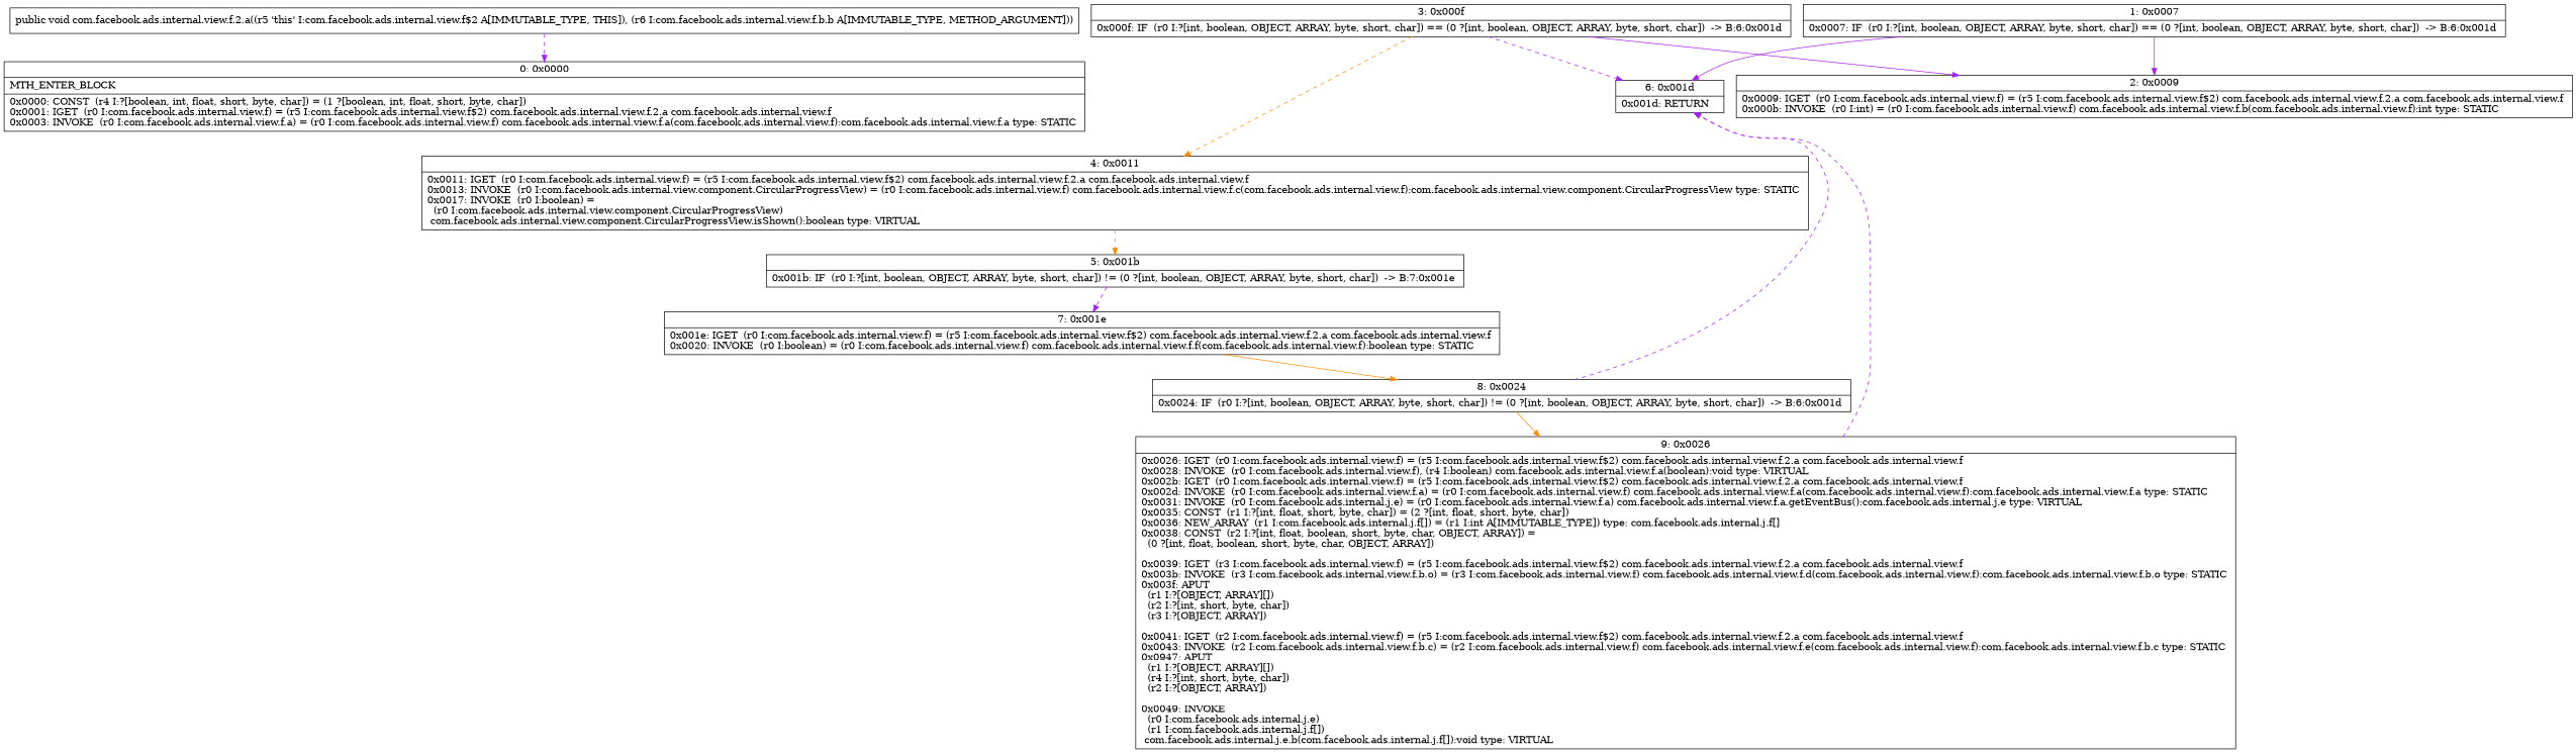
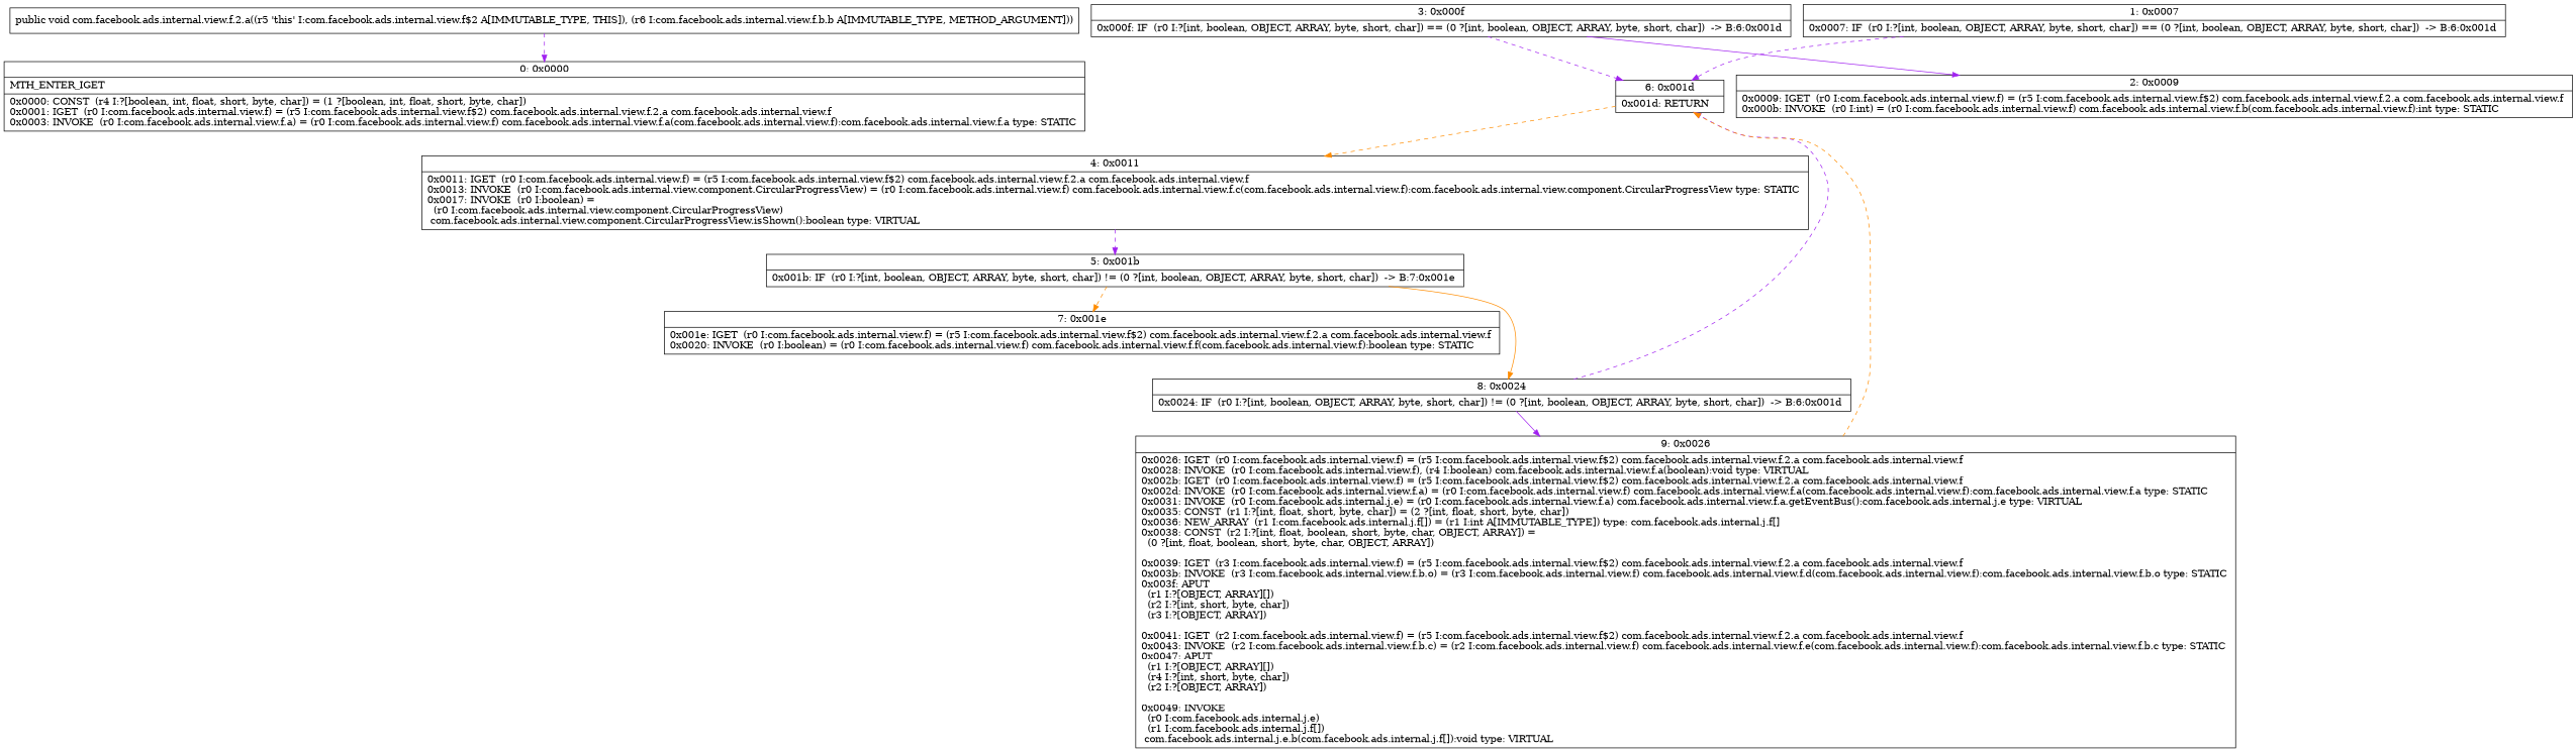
  digraph {
    node [shape=record]
    edge [color=purple style=dashed]
-   n1 [label="{0\:\ 0x0000|MTH_ENTER_BLOCK\l|0x0000: CONST  (r4 I:?[boolean, int, float, short, byte, char]) = (1 ?[boolean, int, float, short, byte, char]) \l0x0001: IGET  (r0 I:com.facebook.ads.internal.view.f) = (r5 I:com.facebook.ads.internal.view.f$2) com.facebook.ads.internal.view.f.2.a com.facebook.ads.internal.view.f \l0x0003: INVOKE  (r0 I:com.facebook.ads.internal.view.f.a) = (r0 I:com.facebook.ads.internal.view.f) com.facebook.ads.internal.view.f.a(com.facebook.ads.internal.view.f):com.facebook.ads.internal.view.f.a type: STATIC \l}"]
+   n1 [label="{0\:\ 0x0000|MTH_ENTER_IGET\l|0x0000: CONST  (r4 I:?[boolean, int, float, short, byte, char]) = (1 ?[boolean, int, float, short, byte, char]) \l0x0001: IGET  (r0 I:com.facebook.ads.internal.view.f) = (r5 I:com.facebook.ads.internal.view.f$2) com.facebook.ads.internal.view.f.2.a com.facebook.ads.internal.view.f \l0x0003: INVOKE  (r0 I:com.facebook.ads.internal.view.f.a) = (r0 I:com.facebook.ads.internal.view.f) com.facebook.ads.internal.view.f.a(com.facebook.ads.internal.view.f):com.facebook.ads.internal.view.f.a type: STATIC \l}"]
    n2 [label="{1\:\ 0x0007|0x0007: IF  (r0 I:?[int, boolean, OBJECT, ARRAY, byte, short, char]) == (0 ?[int, boolean, OBJECT, ARRAY, byte, short, char])  \-\> B:6:0x001d \l}"]
    n3 [label="{2\:\ 0x0009|0x0009: IGET  (r0 I:com.facebook.ads.internal.view.f) = (r5 I:com.facebook.ads.internal.view.f$2) com.facebook.ads.internal.view.f.2.a com.facebook.ads.internal.view.f \l0x000b: INVOKE  (r0 I:int) = (r0 I:com.facebook.ads.internal.view.f) com.facebook.ads.internal.view.f.b(com.facebook.ads.internal.view.f):int type: STATIC \l}"]
    n4 [label="{6\:\ 0x001d|0x001d: RETURN   \l}"]
    n5 [label="{3\:\ 0x000f|0x000f: IF  (r0 I:?[int, boolean, OBJECT, ARRAY, byte, short, char]) == (0 ?[int, boolean, OBJECT, ARRAY, byte, short, char])  \-\> B:6:0x001d \l}"]
    n6 [label="{4\:\ 0x0011|0x0011: IGET  (r0 I:com.facebook.ads.internal.view.f) = (r5 I:com.facebook.ads.internal.view.f$2) com.facebook.ads.internal.view.f.2.a com.facebook.ads.internal.view.f \l0x0013: INVOKE  (r0 I:com.facebook.ads.internal.view.component.CircularProgressView) = (r0 I:com.facebook.ads.internal.view.f) com.facebook.ads.internal.view.f.c(com.facebook.ads.internal.view.f):com.facebook.ads.internal.view.component.CircularProgressView type: STATIC \l0x0017: INVOKE  (r0 I:boolean) = \l  (r0 I:com.facebook.ads.internal.view.component.CircularProgressView)\l com.facebook.ads.internal.view.component.CircularProgressView.isShown():boolean type: VIRTUAL \l}"]
    n7 [label="{5\:\ 0x001b|0x001b: IF  (r0 I:?[int, boolean, OBJECT, ARRAY, byte, short, char]) != (0 ?[int, boolean, OBJECT, ARRAY, byte, short, char])  \-\> B:7:0x001e \l}"]
    n8 [label="{7\:\ 0x001e|0x001e: IGET  (r0 I:com.facebook.ads.internal.view.f) = (r5 I:com.facebook.ads.internal.view.f$2) com.facebook.ads.internal.view.f.2.a com.facebook.ads.internal.view.f \l0x0020: INVOKE  (r0 I:boolean) = (r0 I:com.facebook.ads.internal.view.f) com.facebook.ads.internal.view.f.f(com.facebook.ads.internal.view.f):boolean type: STATIC \l}"]
    n9 [label="{8\:\ 0x0024|0x0024: IF  (r0 I:?[int, boolean, OBJECT, ARRAY, byte, short, char]) != (0 ?[int, boolean, OBJECT, ARRAY, byte, short, char])  \-\> B:6:0x001d \l}"]
-   n10 [label="{9\:\ 0x0026|0x0026: IGET  (r0 I:com.facebook.ads.internal.view.f) = (r5 I:com.facebook.ads.internal.view.f$2) com.facebook.ads.internal.view.f.2.a com.facebook.ads.internal.view.f \l0x0028: INVOKE  (r0 I:com.facebook.ads.internal.view.f), (r4 I:boolean) com.facebook.ads.internal.view.f.a(boolean):void type: VIRTUAL \l0x002b: IGET  (r0 I:com.facebook.ads.internal.view.f) = (r5 I:com.facebook.ads.internal.view.f$2) com.facebook.ads.internal.view.f.2.a com.facebook.ads.internal.view.f \l0x002d: INVOKE  (r0 I:com.facebook.ads.internal.view.f.a) = (r0 I:com.facebook.ads.internal.view.f) com.facebook.ads.internal.view.f.a(com.facebook.ads.internal.view.f):com.facebook.ads.internal.view.f.a type: STATIC \l0x0031: INVOKE  (r0 I:com.facebook.ads.internal.j.e) = (r0 I:com.facebook.ads.internal.view.f.a) com.facebook.ads.internal.view.f.a.getEventBus():com.facebook.ads.internal.j.e type: VIRTUAL \l0x0035: CONST  (r1 I:?[int, float, short, byte, char]) = (2 ?[int, float, short, byte, char]) \l0x0036: NEW_ARRAY  (r1 I:com.facebook.ads.internal.j.f[]) = (r1 I:int A[IMMUTABLE_TYPE]) type: com.facebook.ads.internal.j.f[] \l0x0038: CONST  (r2 I:?[int, float, boolean, short, byte, char, OBJECT, ARRAY]) = \l  (0 ?[int, float, boolean, short, byte, char, OBJECT, ARRAY])\l \l0x0039: IGET  (r3 I:com.facebook.ads.internal.view.f) = (r5 I:com.facebook.ads.internal.view.f$2) com.facebook.ads.internal.view.f.2.a com.facebook.ads.internal.view.f \l0x003b: INVOKE  (r3 I:com.facebook.ads.internal.view.f.b.o) = (r3 I:com.facebook.ads.internal.view.f) com.facebook.ads.internal.view.f.d(com.facebook.ads.internal.view.f):com.facebook.ads.internal.view.f.b.o type: STATIC \l0x003f: APUT  \l  (r1 I:?[OBJECT, ARRAY][])\l  (r2 I:?[int, short, byte, char])\l  (r3 I:?[OBJECT, ARRAY])\l \l0x0041: IGET  (r2 I:com.facebook.ads.internal.view.f) = (r5 I:com.facebook.ads.internal.view.f$2) com.facebook.ads.internal.view.f.2.a com.facebook.ads.internal.view.f \l0x0043: INVOKE  (r2 I:com.facebook.ads.internal.view.f.b.c) = (r2 I:com.facebook.ads.internal.view.f) com.facebook.ads.internal.view.f.e(com.facebook.ads.internal.view.f):com.facebook.ads.internal.view.f.b.c type: STATIC \l0x0947: APUT  \l  (r1 I:?[OBJECT, ARRAY][])\l  (r4 I:?[int, short, byte, char])\l  (r2 I:?[OBJECT, ARRAY])\l \l0x0049: INVOKE  \l  (r0 I:com.facebook.ads.internal.j.e)\l  (r1 I:com.facebook.ads.internal.j.f[])\l com.facebook.ads.internal.j.e.b(com.facebook.ads.internal.j.f[]):void type: VIRTUAL \l}"]
+   n10 [label="{9\:\ 0x0026|0x0026: IGET  (r0 I:com.facebook.ads.internal.view.f) = (r5 I:com.facebook.ads.internal.view.f$2) com.facebook.ads.internal.view.f.2.a com.facebook.ads.internal.view.f \l0x0028: INVOKE  (r0 I:com.facebook.ads.internal.view.f), (r4 I:boolean) com.facebook.ads.internal.view.f.a(boolean):void type: VIRTUAL \l0x002b: IGET  (r0 I:com.facebook.ads.internal.view.f) = (r5 I:com.facebook.ads.internal.view.f$2) com.facebook.ads.internal.view.f.2.a com.facebook.ads.internal.view.f \l0x002d: INVOKE  (r0 I:com.facebook.ads.internal.view.f.a) = (r0 I:com.facebook.ads.internal.view.f) com.facebook.ads.internal.view.f.a(com.facebook.ads.internal.view.f):com.facebook.ads.internal.view.f.a type: STATIC \l0x0031: INVOKE  (r0 I:com.facebook.ads.internal.j.e) = (r0 I:com.facebook.ads.internal.view.f.a) com.facebook.ads.internal.view.f.a.getEventBus():com.facebook.ads.internal.j.e type: VIRTUAL \l0x0035: CONST  (r1 I:?[int, float, short, byte, char]) = (2 ?[int, float, short, byte, char]) \l0x0036: NEW_ARRAY  (r1 I:com.facebook.ads.internal.j.f[]) = (r1 I:int A[IMMUTABLE_TYPE]) type: com.facebook.ads.internal.j.f[] \l0x0038: CONST  (r2 I:?[int, float, boolean, short, byte, char, OBJECT, ARRAY]) = \l  (0 ?[int, float, boolean, short, byte, char, OBJECT, ARRAY])\l \l0x0039: IGET  (r3 I:com.facebook.ads.internal.view.f) = (r5 I:com.facebook.ads.internal.view.f$2) com.facebook.ads.internal.view.f.2.a com.facebook.ads.internal.view.f \l0x003b: INVOKE  (r3 I:com.facebook.ads.internal.view.f.b.o) = (r3 I:com.facebook.ads.internal.view.f) com.facebook.ads.internal.view.f.d(com.facebook.ads.internal.view.f):com.facebook.ads.internal.view.f.b.o type: STATIC \l0x003f: APUT  \l  (r1 I:?[OBJECT, ARRAY][])\l  (r2 I:?[int, short, byte, char])\l  (r3 I:?[OBJECT, ARRAY])\l \l0x0041: IGET  (r2 I:com.facebook.ads.internal.view.f) = (r5 I:com.facebook.ads.internal.view.f$2) com.facebook.ads.internal.view.f.2.a com.facebook.ads.internal.view.f \l0x0043: INVOKE  (r2 I:com.facebook.ads.internal.view.f.b.c) = (r2 I:com.facebook.ads.internal.view.f) com.facebook.ads.internal.view.f.e(com.facebook.ads.internal.view.f):com.facebook.ads.internal.view.f.b.c type: STATIC \l0x0047: APUT  \l  (r1 I:?[OBJECT, ARRAY][])\l  (r4 I:?[int, short, byte, char])\l  (r2 I:?[OBJECT, ARRAY])\l \l0x0049: INVOKE  \l  (r0 I:com.facebook.ads.internal.j.e)\l  (r1 I:com.facebook.ads.internal.j.f[])\l com.facebook.ads.internal.j.e.b(com.facebook.ads.internal.j.f[]):void type: VIRTUAL \l}"]
    n11 [label="{public void com.facebook.ads.internal.view.f.2.a((r5 'this' I:com.facebook.ads.internal.view.f$2 A[IMMUTABLE_TYPE, THIS]), (r6 I:com.facebook.ads.internal.view.f.b.b A[IMMUTABLE_TYPE, METHOD_ARGUMENT])) }"]
-   n2 -> n3 [style=solid]
-   n2 -> n4 [style=solid]
+   n2 -> n4
    n5 -> n3 [style=solid]
    n5 -> n4
-   n5 -> n6 [color=darkorange]
-   n6 -> n7 [color=darkorange]
-   n7 -> n8
-   n8 -> n9 [color=darkorange style=solid]
+   n4 -> n6 [color=darkorange]
+   n6 -> n7
+   n7 -> n8 [color=darkorange]
+   n7 -> n9 [color=darkorange style=solid]
    n9 -> n4
-   n9 -> n10 [color=darkorange style=solid]
-   n10 -> n4
+   n9 -> n10 [style=solid]
+   n10 -> n4 [color=darkorange]
    n11 -> n1
  }
